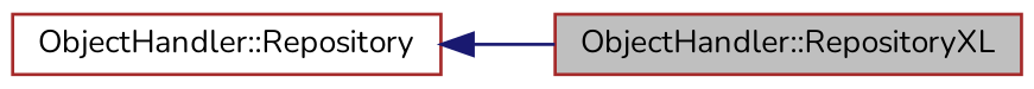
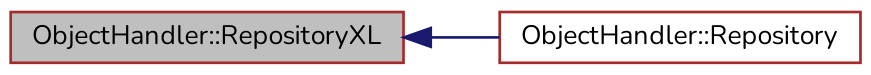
  digraph {
    rankdir=LR
    fontname=Nunito
    node [color=brown fontname=Nunito fontsize=10 shape=record style=filled]
    n1 [fillcolor=grey75 fontcolor=black height=0.2 label="ObjectHandler::RepositoryXL" width=0.4]
    n2 [fillcolor=white height=0.2 label="ObjectHandler::Repository" width=0.4]
-   n2 -> n1 [color=midnightblue dir=back fontname=Nunito fontsize=10 labelfontname=Helvetica labelfontsize=10 style=solid]
+   n1 -> n2 [color=midnightblue dir=back fontname=Nunito fontsize=10 labelfontname=Helvetica labelfontsize=10 style=solid]
  }
